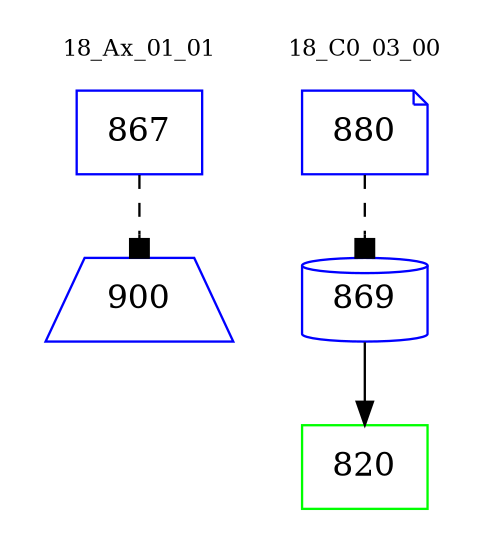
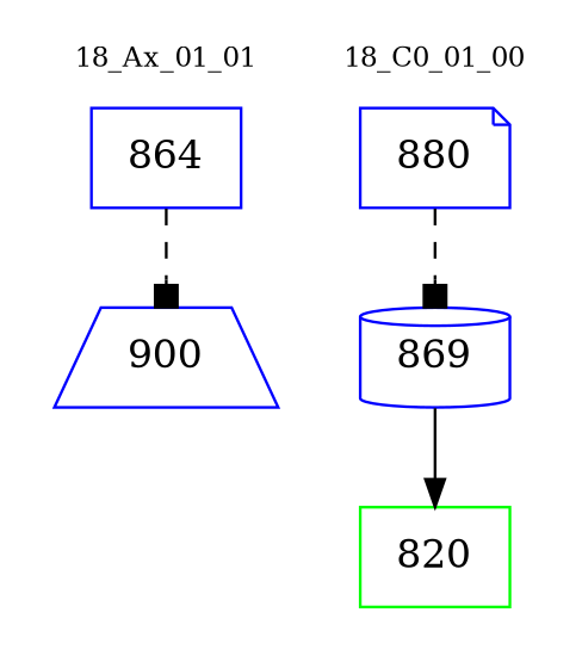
  digraph {
    node [color=blue shape=box]
    edge [arrowhead=box color=black style=dashed]
-   n1 [label=867]
+   n1 [label=864]
    n2 [label=900 shape=trapezium]
    n3 [label=880 shape=note]
    n4 [label=869 shape=cylinder]
    n5 [color=green label=820]
    subgraph cluster_1 {
      color=white
      fontsize=10
      label="18_Ax_01_01"
      n1
      n2
    }
    subgraph cluster_2 {
      color=white
      fontsize=10
-     label="18_C0_03_00"
+     label="18_C0_01_00"
      n3
      n4
      n5
    }
    n1 -> n2
    n3 -> n4
    n4 -> n5 [arrowhead=normal style=solid]
  }
